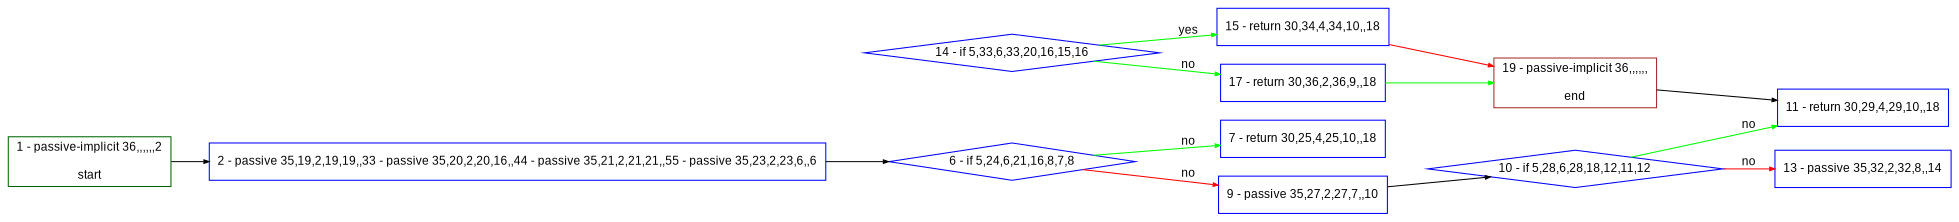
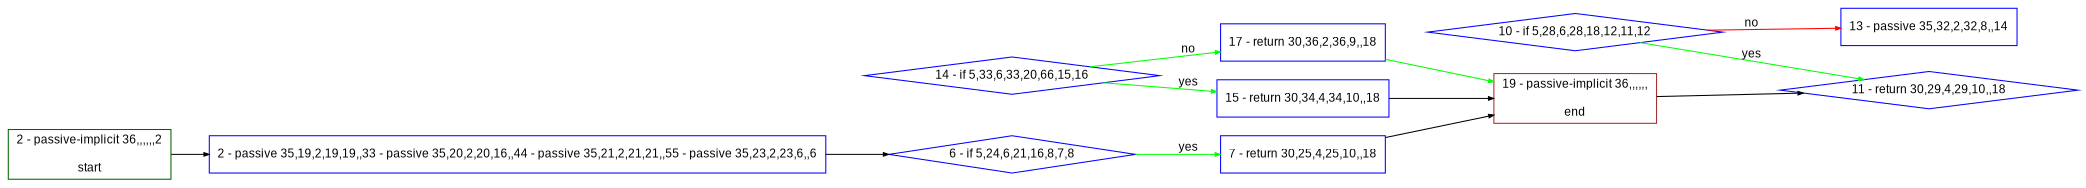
  digraph {
    bgcolor=white
    compound=true
    fillcolor="#FFFFCC"
    fontname=Arial
    fontsize=12
    pack=true
    packmode=clust
    rankdir=LR
    style="rounded,filled"
    node [color="#0000ff" compound=true fillcolor="#ffffff" fixedsize=false fontname=Arial fontsize=12 node_initialized=no shape=box style=filled]
    edge [arrowhead=normal arrowsize=0.5 arrowtail=none color="#000000" compound=true dir=forward fontcolor=black fontname=Arial fontsize=12]
    n1 [label="2 - passive 35,19,2,19,19,,33 - passive 35,20,2,20,16,,44 - passive 35,21,2,21,21,,55 - passive 35,23,2,23,6,,6"]
    n2 [label="6 - if 5,24,6,21,16,8,7,8" shape=diamond]
    n3 [label="7 - return 30,25,4,25,10,,18"]
-   n4 [label="9 - passive 35,27,2,27,7,,10"]
-   n5 [color="#006400" label="1 - passive-implicit 36,,,,,,2\n\nstart"]
+   n5 [color="#006400" label="2 - passive-implicit 36,,,,,,2\n\nstart"]
    n6 [color="#a52a2a" label="19 - passive-implicit 36,,,,,,\n\nend"]
    n7 [label="10 - if 5,28,6,28,18,12,11,12" shape=diamond]
-   n8 [label="11 - return 30,29,4,29,10,,18"]
+   n8 [label="11 - return 30,29,4,29,10,,18" shape=diamond]
    n9 [label="13 - passive 35,32,2,32,8,,14"]
-   n10 [label="14 - if 5,33,6,33,20,16,15,16" shape=diamond]
+   n10 [label="14 - if 5,33,6,33,20,66,15,16" shape=diamond]
    n11 [label="15 - return 30,34,4,34,10,,18"]
    n12 [label="17 - return 30,36,2,36,9,,18"]
    n1 -> n2
-   n2 -> n3 [color="#00ff00" label=no]
-   n2 -> n4 [color="#ff0000" label=no]
-   n4 -> n7
+   n2 -> n3 [color="#00ff00" label=yes]
+   n3 -> n6
    n5 -> n1
    n6 -> n8
-   n7 -> n8 [color="#00ff00" label=no]
+   n7 -> n8 [color="#00ff00" label=yes]
    n7 -> n9 [color="#ff0000" label=no]
    n10 -> n11 [color="#00ff00" label=yes]
    n10 -> n12 [color="#00ff00" label=no]
-   n11 -> n6 [color="#ff0000"]
+   n11 -> n6
    n12 -> n6 [color="#00ff00"]
  }
